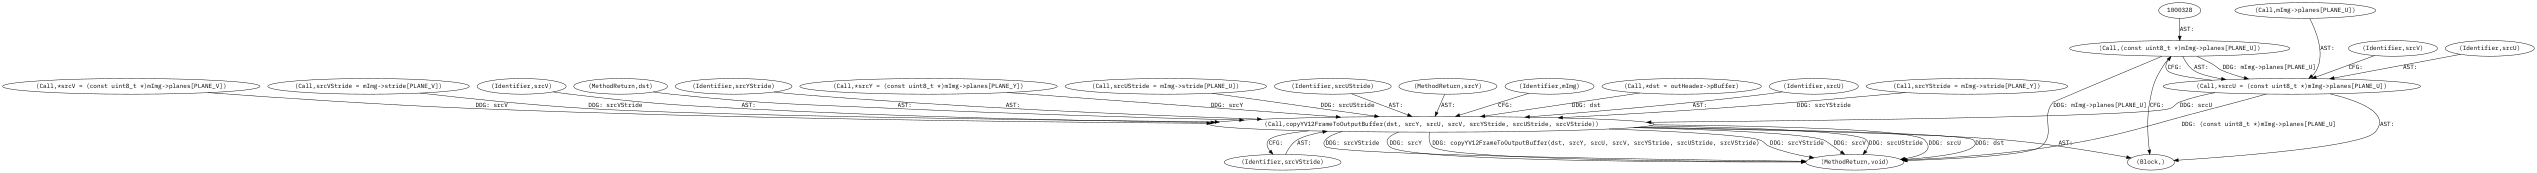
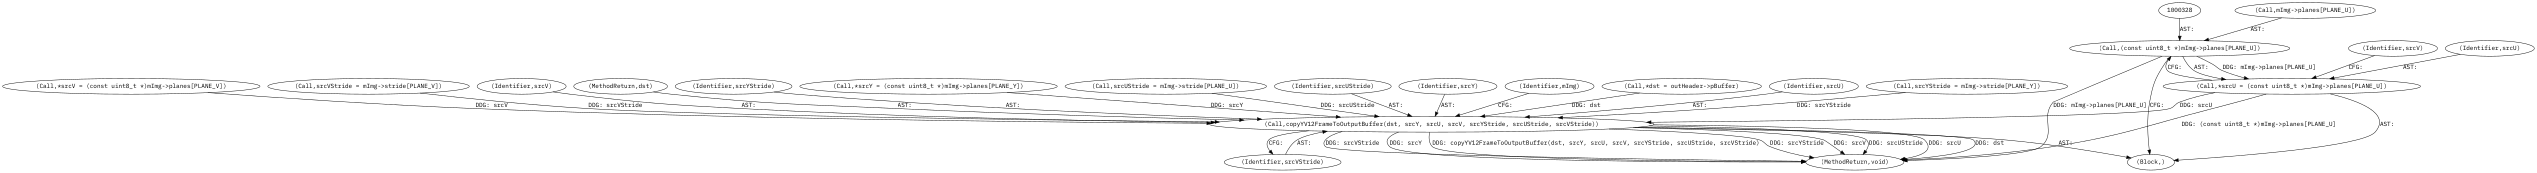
  digraph {
    fontname="IBM Plex Mono"
    node [fontname="IBM Plex Mono"]
    edge [fontname="IBM Plex Mono"]
    n1 [label="(Call,(const uint8_t *)mImg->planes[PLANE_U])"]
    n2 [label="(Call,*srcU = (const uint8_t *)mImg->planes[PLANE_U])"]
    n3 [label="(MethodReturn,void)"]
    n4 [label="(Block,)"]
    n5 [label="(Call,copyYV12FrameToOutputBuffer(dst, srcY, srcU, srcV, srcYStride, srcUStride, srcVStride))"]
    n6 [label="(Call,mImg->planes[PLANE_U])"]
    n7 [label="(Identifier,srcVStride)"]
    n8 [label="(MethodReturn,dst)"]
    n9 [label="(Identifier,srcV)"]
    n10 [label="(Identifier,srcYStride)"]
    n11 [label="(Call,*srcY = (const uint8_t *)mImg->planes[PLANE_Y])"]
    n12 [label="(Call,srcUStride = mImg->stride[PLANE_U])"]
    n13 [label="(Identifier,srcUStride)"]
-   n14 [label="(MethodReturn,srcY)"]
+   n14 [label="(Identifier,srcY)"]
    n15 [label="(Identifier,mImg)"]
    n16 [label="(Call,*dst = outHeader->pBuffer)"]
    n17 [label="(Identifier,srcU)"]
    n18 [label="(Identifier,srcU)"]
    n19 [label="(Call,srcYStride = mImg->stride[PLANE_Y])"]
    n20 [label="(Call,*srcV = (const uint8_t *)mImg->planes[PLANE_V])"]
    n21 [label="(Call,srcVStride = mImg->stride[PLANE_V])"]
    n22 [label="(Identifier,srcV)"]
    1000328
    n1 -> n2 [label="AST: "]
    n1 -> n2 [label="DDG: mImg->planes[PLANE_U]"]
    n1 -> n3 [label="DDG: mImg->planes[PLANE_U]"]
    n1 -> n4 [label="CFG: "]
    n2 -> n1 [label="CFG: "]
    n2 -> n3 [label="DDG: (const uint8_t *)mImg->planes[PLANE_U]"]
    n2 -> n4 [label="AST: "]
    n2 -> n5 [label="DDG: srcU"]
    n5 -> n3 [label="DDG: dst"]
    n5 -> n3 [label="DDG: srcVStride"]
    n5 -> n3 [label="DDG: srcY"]
    n5 -> n3 [label="DDG: copyYV12FrameToOutputBuffer(dst, srcY, srcU, srcV, srcYStride, srcUStride, srcVStride)"]
    n5 -> n3 [label="DDG: srcYStride"]
    n5 -> n3 [label="DDG: srcV"]
    n5 -> n3 [label="DDG: srcUStride"]
    n5 -> n3 [label="DDG: srcU"]
    n5 -> n4 [label="AST: "]
    n5 -> n7 [label="CFG: "]
-   n6 -> n2 [label="AST: "]
+   n6 -> n1 [label="AST: "]
    n7 -> n5 [label="AST: "]
    n8 -> n5 [label="AST: "]
    n9 -> n2 [label="CFG: "]
    n10 -> n5 [label="AST: "]
    n11 -> n5 [label="DDG: srcY"]
    n12 -> n5 [label="DDG: srcUStride"]
    n13 -> n5 [label="AST: "]
    n14 -> n5 [label="AST: "]
    n15 -> n5 [label="CFG: "]
    n16 -> n5 [label="DDG: dst"]
    n17 -> n5 [label="AST: "]
    n18 -> n2 [label="AST: "]
    n19 -> n5 [label="DDG: srcYStride"]
    n20 -> n5 [label="DDG: srcV"]
    n21 -> n5 [label="DDG: srcVStride"]
    n22 -> n5 [label="AST: "]
    1000328 -> n1 [label="AST: "]
  }
